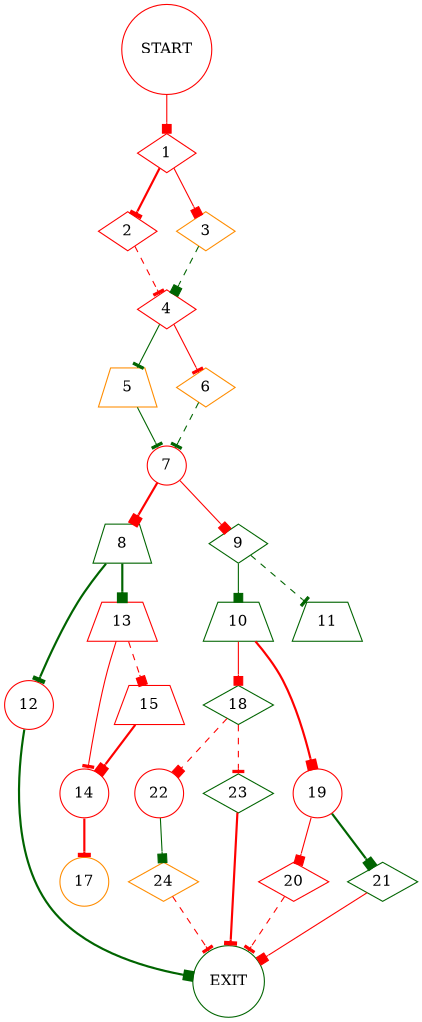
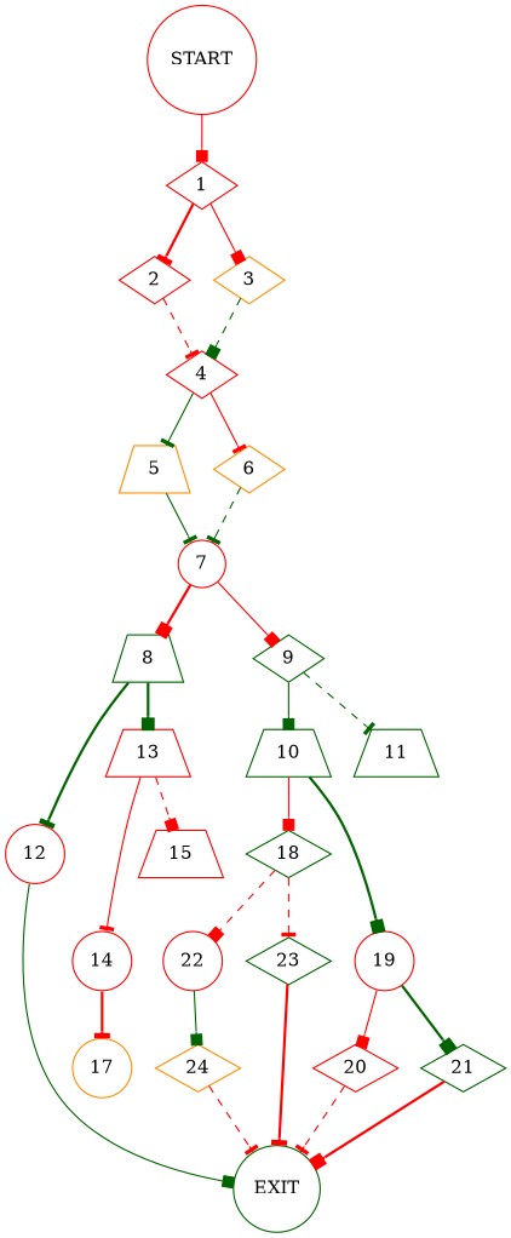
  digraph {
    node [color=red shape=diamond]
    edge [arrowhead=box color=red style=solid]
    n1 [label=START shape=circle]
    1
    2
    3 [color=darkorange]
    n5 [color=darkgreen label=EXIT shape=circle]
    4
    5 [color=darkorange shape=trapezium]
    6 [color=darkorange]
    7 [shape=circle]
    8 [color=darkgreen shape=trapezium]
    9 [color=darkgreen]
    12 [shape=circle]
    13 [shape=trapezium]
    10 [color=darkgreen shape=trapezium]
    11 [color=darkgreen shape=trapezium]
    14 [shape=circle]
    15 [shape=trapezium]
    18 [color=darkgreen]
    19 [shape=circle]
    22 [shape=circle]
    23 [color=darkgreen]
    20
    21 [color=darkgreen]
    17 [color=darkorange shape=circle]
    24 [color=darkorange]
    n1 -> 1
    1 -> 2 [arrowhead=tee style=bold]
    1 -> 3
    2 -> 4 [arrowhead=tee style=dashed]
    3 -> 4 [color=darkgreen style=dashed]
    4 -> 5 [arrowhead=tee color=darkgreen]
    4 -> 6 [arrowhead=tee]
    5 -> 7 [arrowhead=tee color=darkgreen]
    6 -> 7 [arrowhead=tee color=darkgreen style=dashed]
    7 -> 8 [style=bold]
    7 -> 9
    8 -> 12 [arrowhead=tee color=darkgreen style=bold]
    8 -> 13 [color=darkgreen style=bold]
    9 -> 10 [color=darkgreen]
    9 -> 11 [arrowhead=tee color=darkgreen style=dashed]
-   12 -> n5 [color=darkgreen style=bold]
+   12 -> n5 [color=darkgreen]
    13 -> 14 [arrowhead=tee]
    13 -> 15 [style=dashed]
    10 -> 18
-   10 -> 19 [style=bold]
+   10 -> 19 [color=darkgreen style=bold]
    14 -> 17 [arrowhead=tee style=bold]
-   15 -> 14 [style=bold]
    18 -> 22 [style=dashed]
    18 -> 23 [arrowhead=tee style=dashed]
    19 -> 20
    19 -> 21 [color=darkgreen style=bold]
    22 -> 24 [color=darkgreen]
    23 -> n5 [arrowhead=tee style=bold]
    20 -> n5 [arrowhead=tee style=dashed]
-   21 -> n5
+   21 -> n5 [style=bold]
    24 -> n5 [arrowhead=tee style=dashed]
  }
